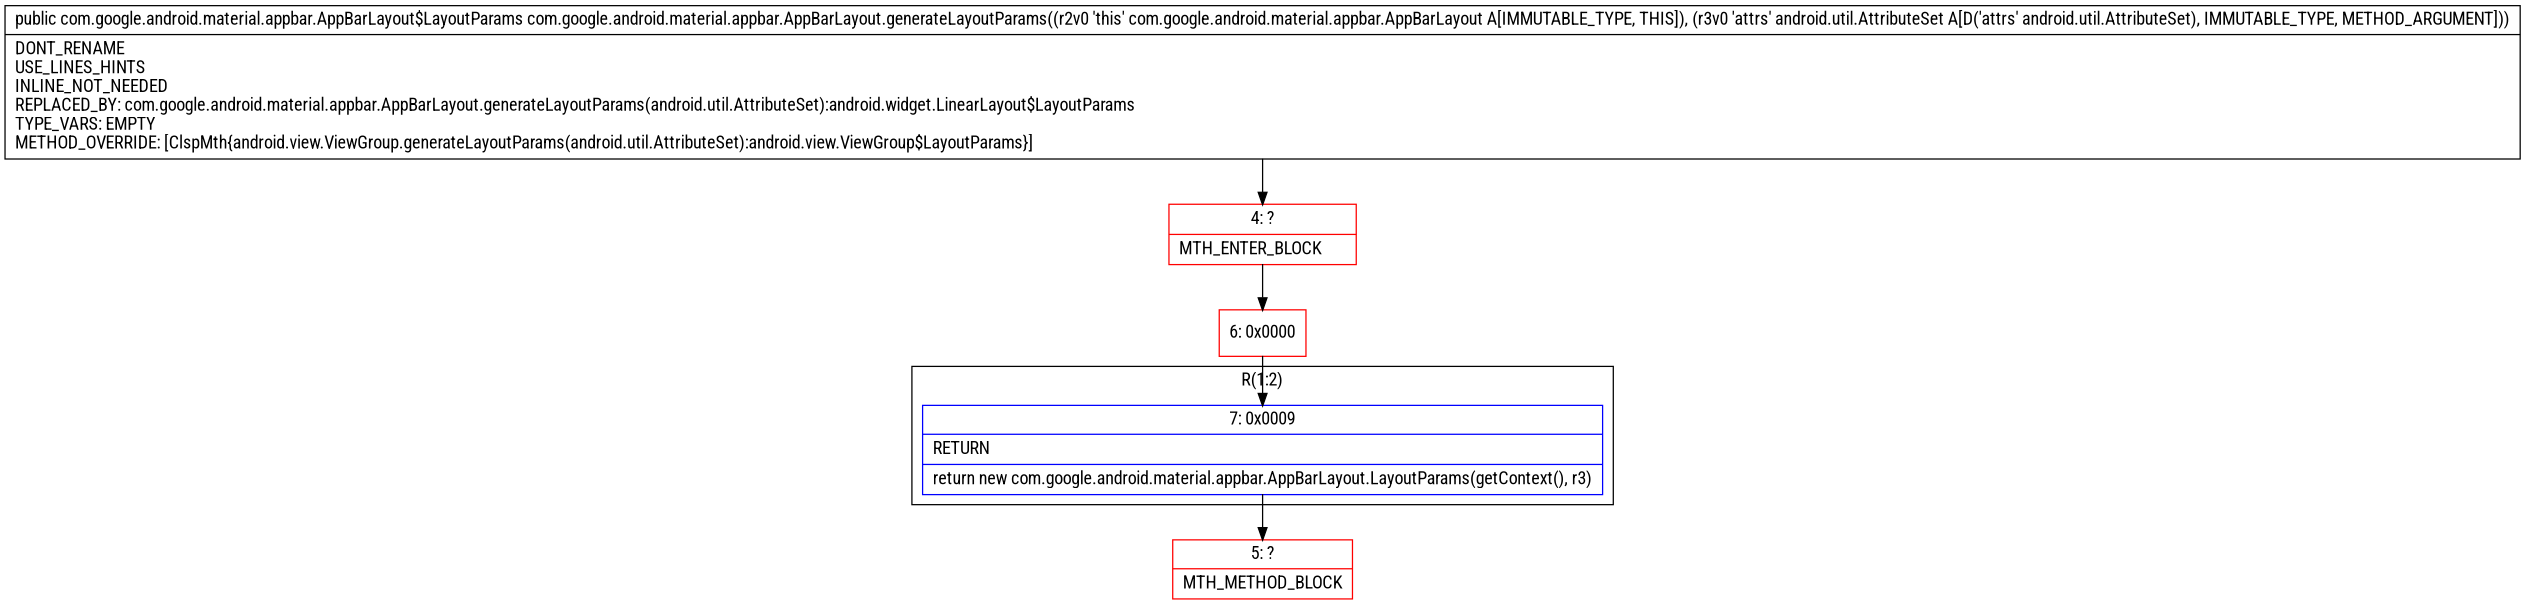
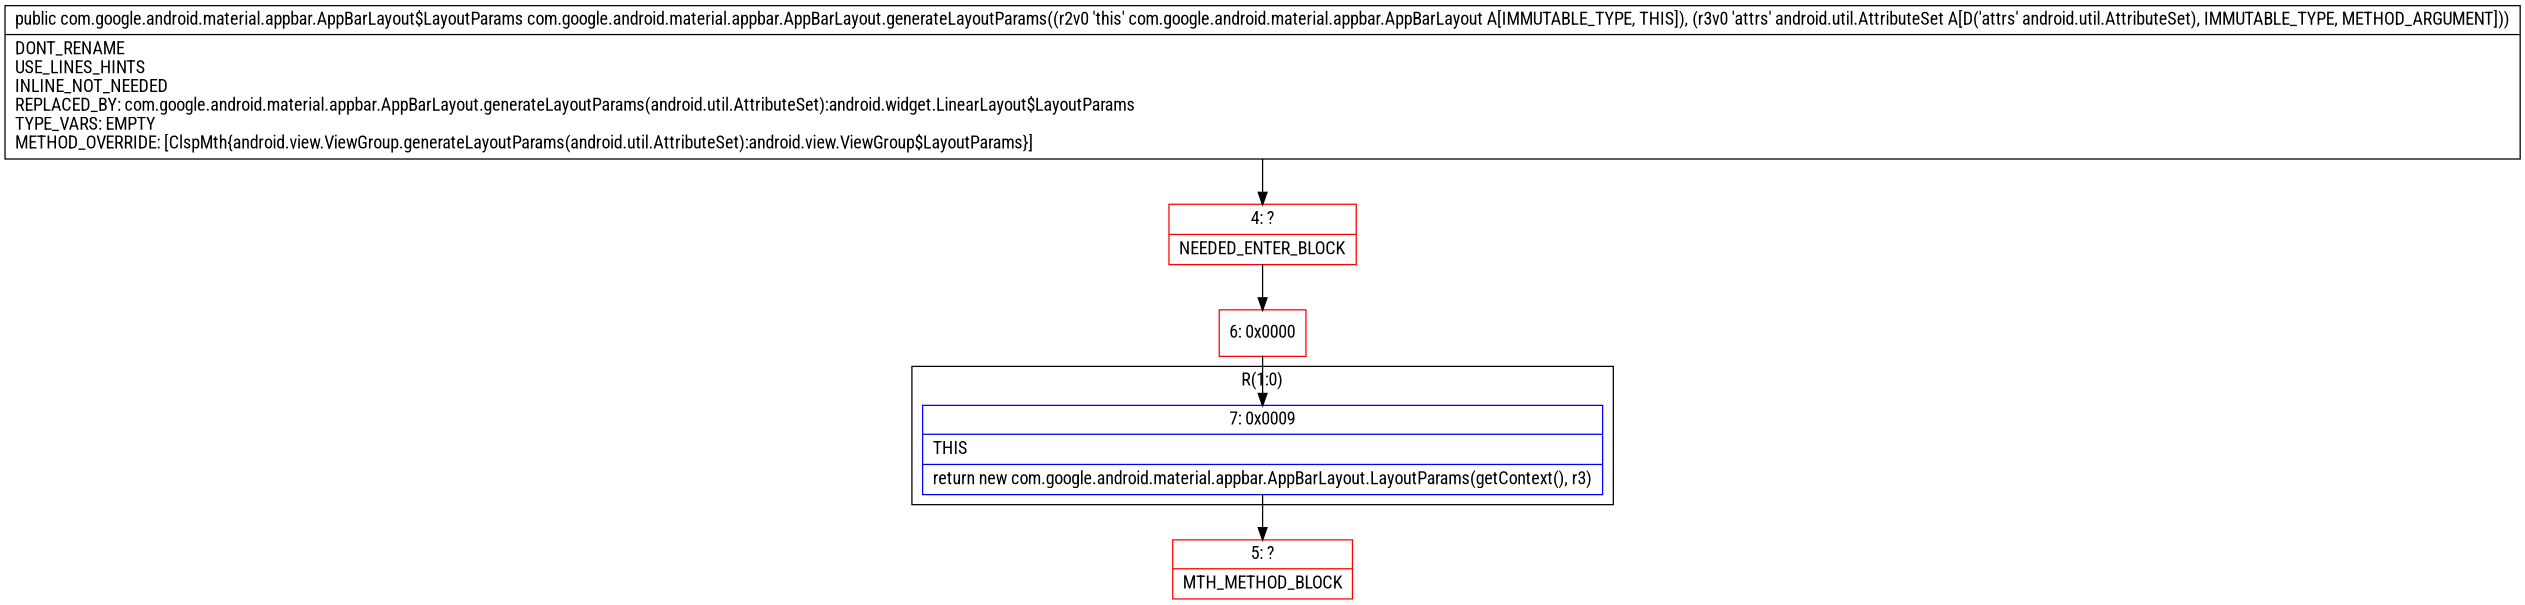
  digraph {
    fontname="Roboto Condensed"
    node [color=red fontname="Roboto Condensed" shape=record]
    edge [fontname="Roboto Condensed"]
-   n1 [color=blue label="{7\:\ 0x0009|RETURN\l|return new com.google.android.material.appbar.AppBarLayout.LayoutParams(getContext(), r3)\l}"]
+   n1 [color=blue label="{7\:\ 0x0009|THIS\l|return new com.google.android.material.appbar.AppBarLayout.LayoutParams(getContext(), r3)\l}"]
    n2 [label="{5\:\ ?|MTH_METHOD_BLOCK\l}"]
-   n3 [label="{4\:\ ?|MTH_ENTER_BLOCK\l}"]
+   n3 [label="{4\:\ ?|NEEDED_ENTER_BLOCK\l}"]
    n4 [label="{6\:\ 0x0000}"]
    n5 [label="{public com.google.android.material.appbar.AppBarLayout$LayoutParams com.google.android.material.appbar.AppBarLayout.generateLayoutParams((r2v0 'this' com.google.android.material.appbar.AppBarLayout A[IMMUTABLE_TYPE, THIS]), (r3v0 'attrs' android.util.AttributeSet A[D('attrs' android.util.AttributeSet), IMMUTABLE_TYPE, METHOD_ARGUMENT]))  | DONT_RENAME\lUSE_LINES_HINTS\lINLINE_NOT_NEEDED\lREPLACED_BY: com.google.android.material.appbar.AppBarLayout.generateLayoutParams(android.util.AttributeSet):android.widget.LinearLayout$LayoutParams\lTYPE_VARS: EMPTY\lMETHOD_OVERRIDE: [ClspMth\{android.view.ViewGroup.generateLayoutParams(android.util.AttributeSet):android.view.ViewGroup$LayoutParams\}]\l}" color=""]
    subgraph cluster_1 {
-     label="R(1:2)"
+     label="R(1:0)"
      n1
    }
    n1 -> n2
    n3 -> n4
    n4 -> n1
    n5 -> n3
  }
